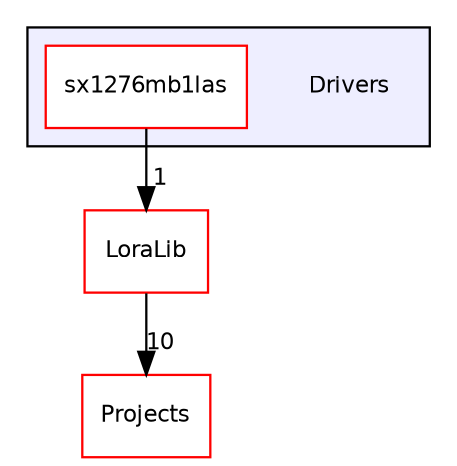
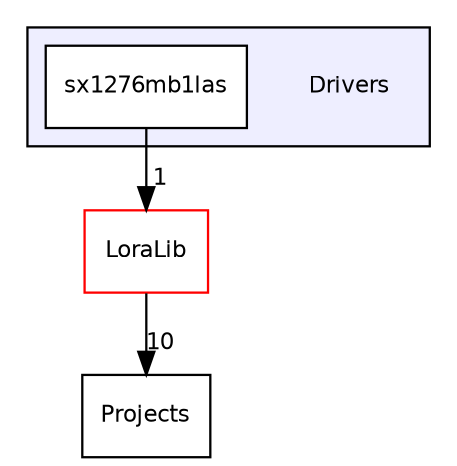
  digraph {
    compound=true
    node [fontname=Helvetica fontsize=10 shape=box color=red fillcolor=white style=filled]
    edge [labeldistance=1.5 labelfontname=Helvetica labelfontsize=10]
    n1 [label=Drivers shape=plaintext color="" fillcolor="" style=""]
-   n2 [label=sx1276mb1las]
+   n2 [color=black label=sx1276mb1las]
    n3 [label=LoraLib]
-   n4 [label=Projects]
+   n4 [color=black label=Projects]
    subgraph cluster_1 {
      bgcolor="#eeeeff"
      pencolor=black
      n1
      n2
    }
    n2 -> n3 [headlabel=1]
    n3 -> n4 [headlabel=10]
  }
